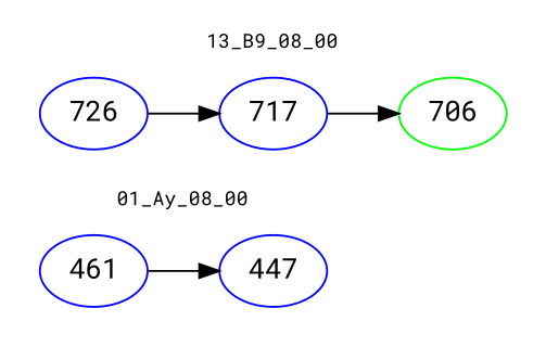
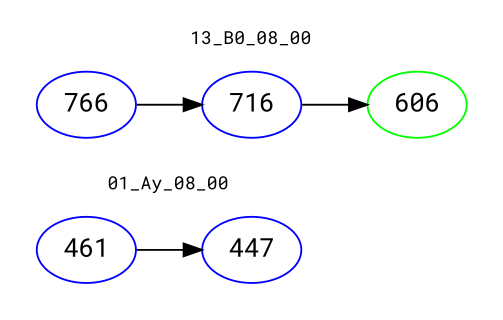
  digraph {
    fontname="Roboto Mono"
    rankdir=LR
    node [color=blue fontname="Roboto Mono"]
    edge [color=black fontname="Roboto Mono"]
    n1 [label=461]
    n2 [label=447]
-   n3 [label=717]
-   n4 [color=green label=706]
-   n5 [label=726]
+   n3 [label=716]
+   n4 [color=green label=606]
+   n5 [label=766]
    subgraph cluster_1 {
      color=white
      fontsize=10
      label="01_Ay_08_00"
      n1
      n2
    }
    subgraph cluster_2 {
      color=white
      fontsize=10
-     label="13_B9_08_00"
+     label="13_B0_08_00"
      n3
      n4
      n5
    }
    n1 -> n2
    n3 -> n4
    n5 -> n3
  }
